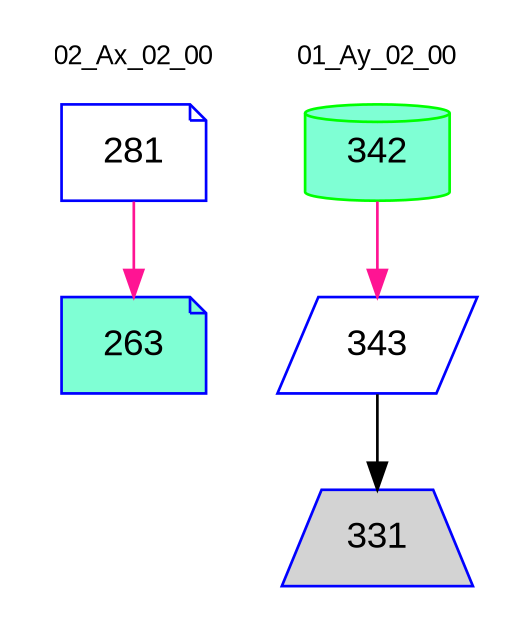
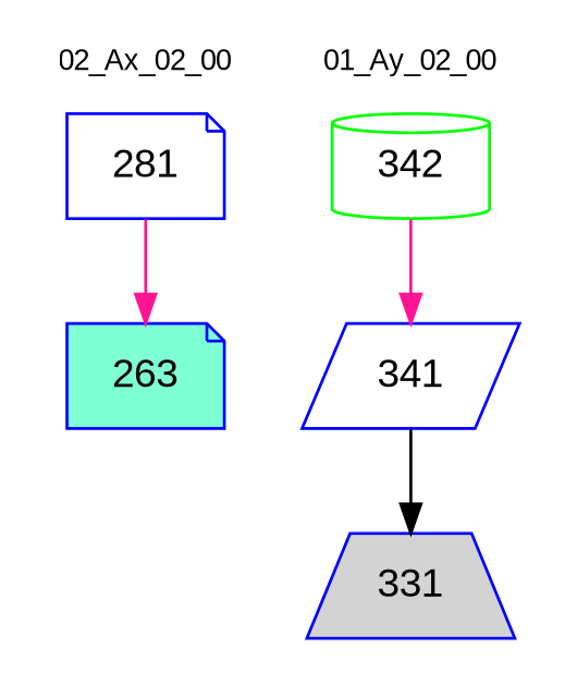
  digraph {
    fontname="Liberation Sans"
    node [color=blue fillcolor=white fontname="Liberation Sans" shape=note style=filled]
    edge [color=deeppink fontname="Liberation Sans"]
    n1 [label=281]
    n2 [fillcolor=aquamarine label=263]
-   n3 [color=green fillcolor=aquamarine label=342 shape=cylinder]
-   n4 [label=343 shape=parallelogram]
+   n3 [color=green label=342 shape=cylinder]
+   n4 [label=341 shape=parallelogram]
    n5 [fillcolor=lightgrey label=331 shape=trapezium]
    subgraph cluster_1 {
      color=white
      fontsize=10
      label="02_Ax_02_00"
      n1
      n2
    }
    subgraph cluster_2 {
      color=white
      fontsize=10
      label="01_Ay_02_00"
      n3
      n4
      n5
    }
    n1 -> n2
    n3 -> n4
    n4 -> n5 [color=black]
  }
